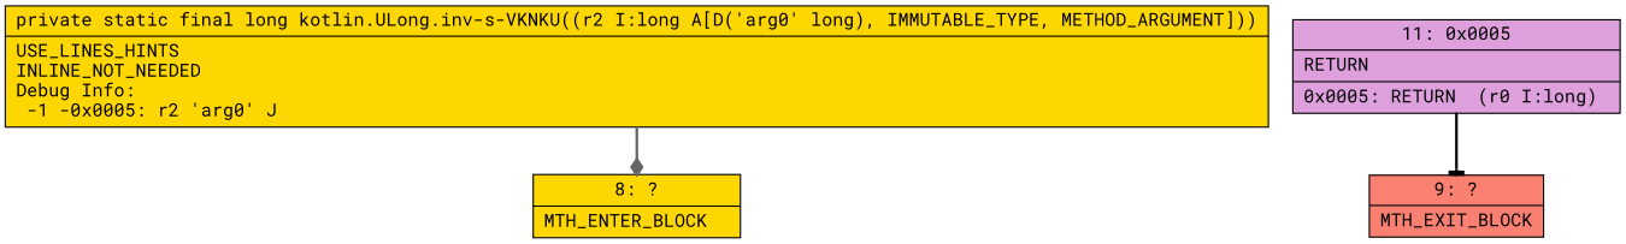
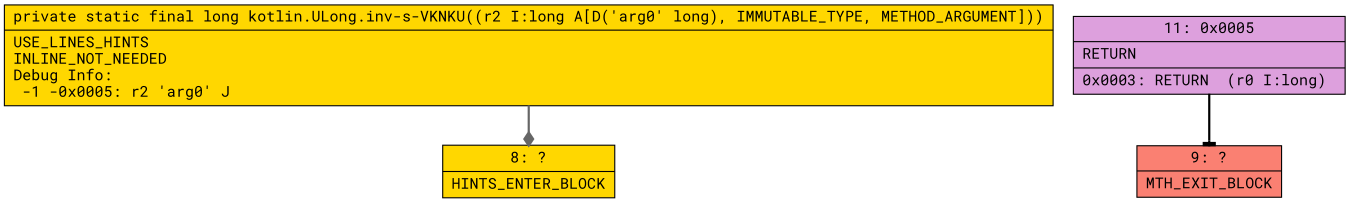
  digraph {
    fontname="Roboto Mono"
    node [fillcolor=gold fontname="Roboto Mono" shape=record style=filled]
    edge [fontname="Roboto Mono" style=bold]
-   n1 [label="{8\:\ ?|MTH_ENTER_BLOCK\l}"]
-   n2 [fillcolor=plum label="{11\:\ 0x0005|RETURN\l|0x0005: RETURN  (r0 I:long) \l}"]
+   n1 [label="{8\:\ ?|HINTS_ENTER_BLOCK\l}"]
+   n2 [fillcolor=plum label="{11\:\ 0x0005|RETURN\l|0x0003: RETURN  (r0 I:long) \l}"]
    n3 [fillcolor=salmon label="{9\:\ ?|MTH_EXIT_BLOCK\l}"]
    n4 [label="{private static final long kotlin.ULong.inv\-s\-VKNKU((r2 I:long A[D('arg0' long), IMMUTABLE_TYPE, METHOD_ARGUMENT]))  | USE_LINES_HINTS\lINLINE_NOT_NEEDED\lDebug Info:\l  \-1 \-0x0005: r2 'arg0' J\l}"]
    n2 -> n3 [arrowhead=tee color=black]
    n4 -> n1 [arrowhead=diamond color=gray40]
  }
